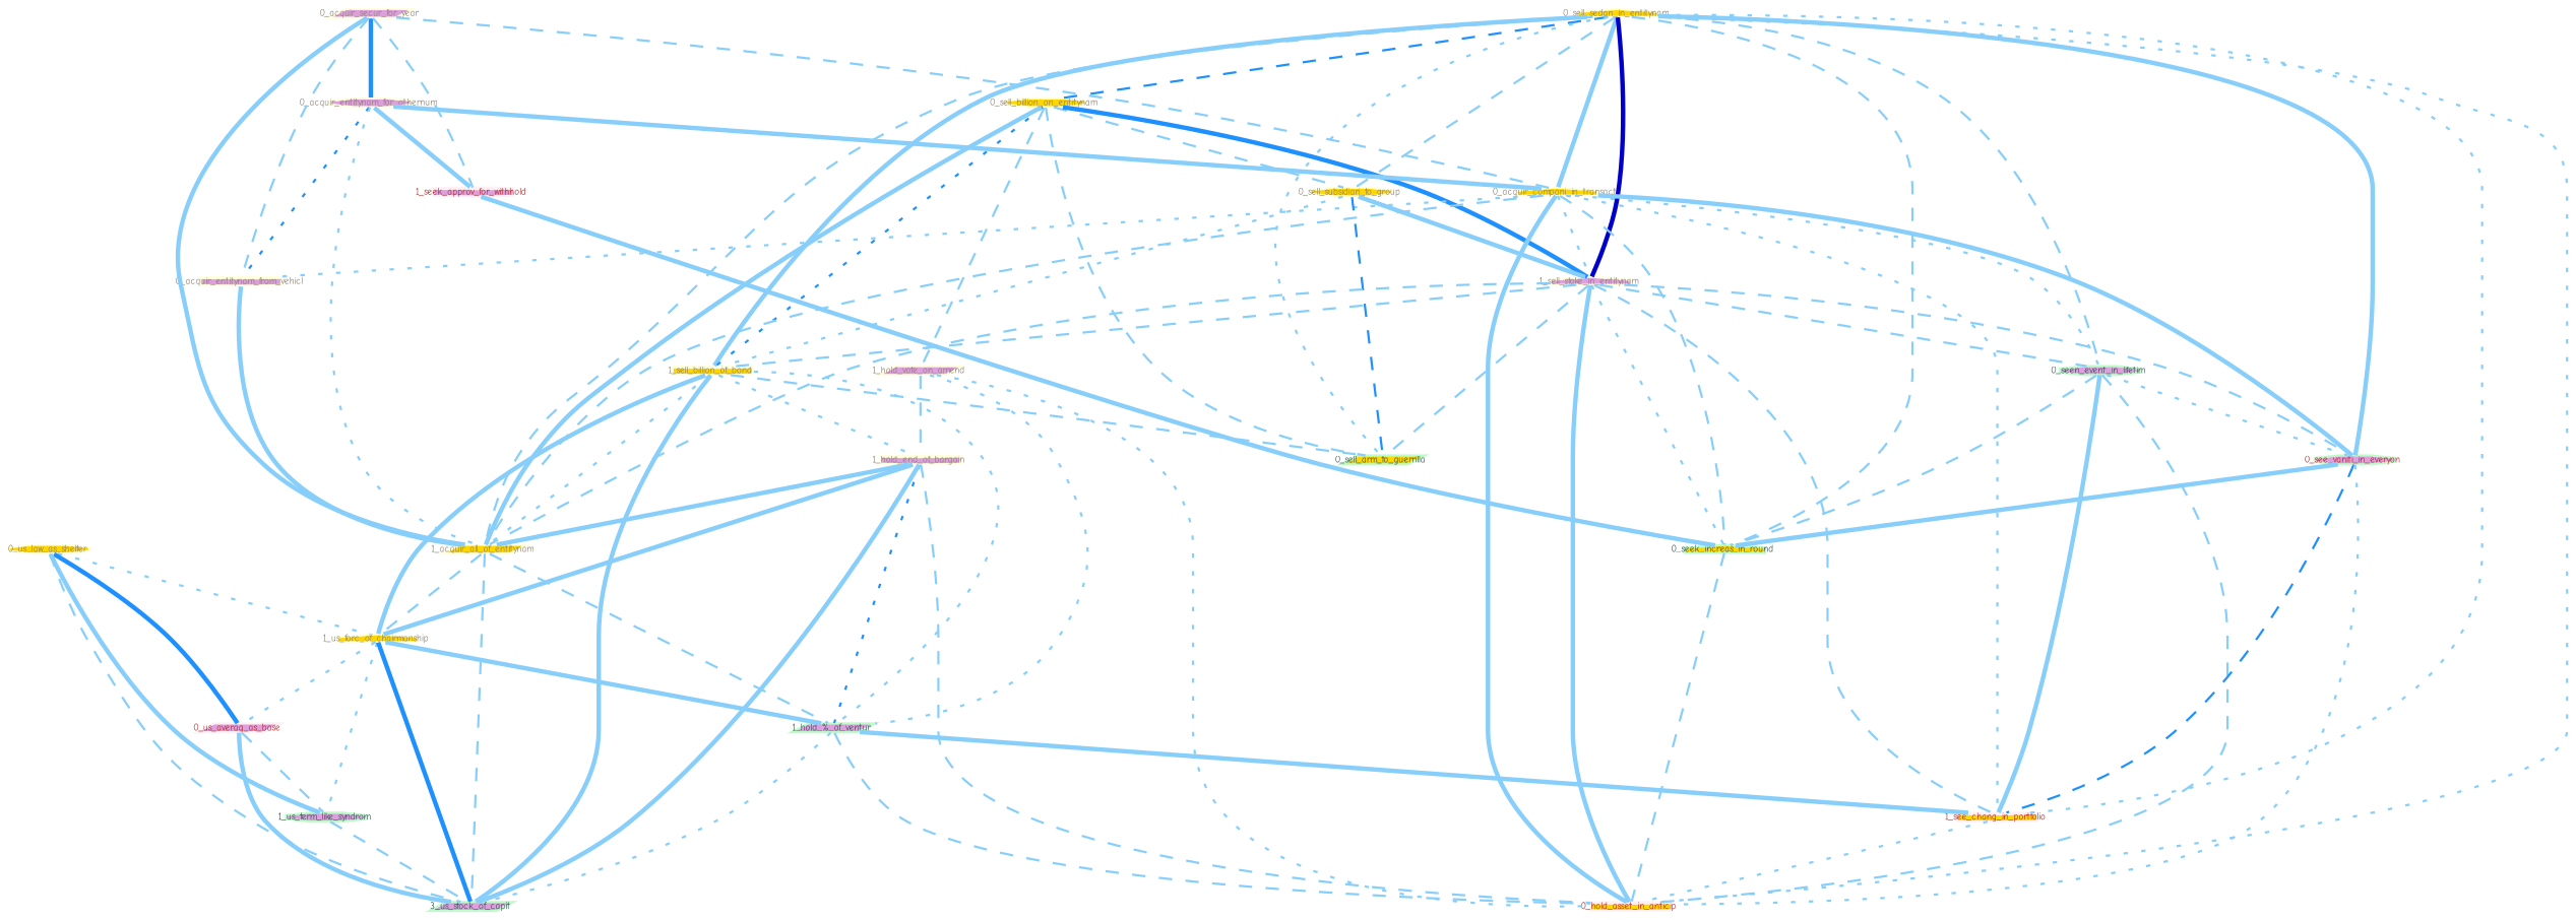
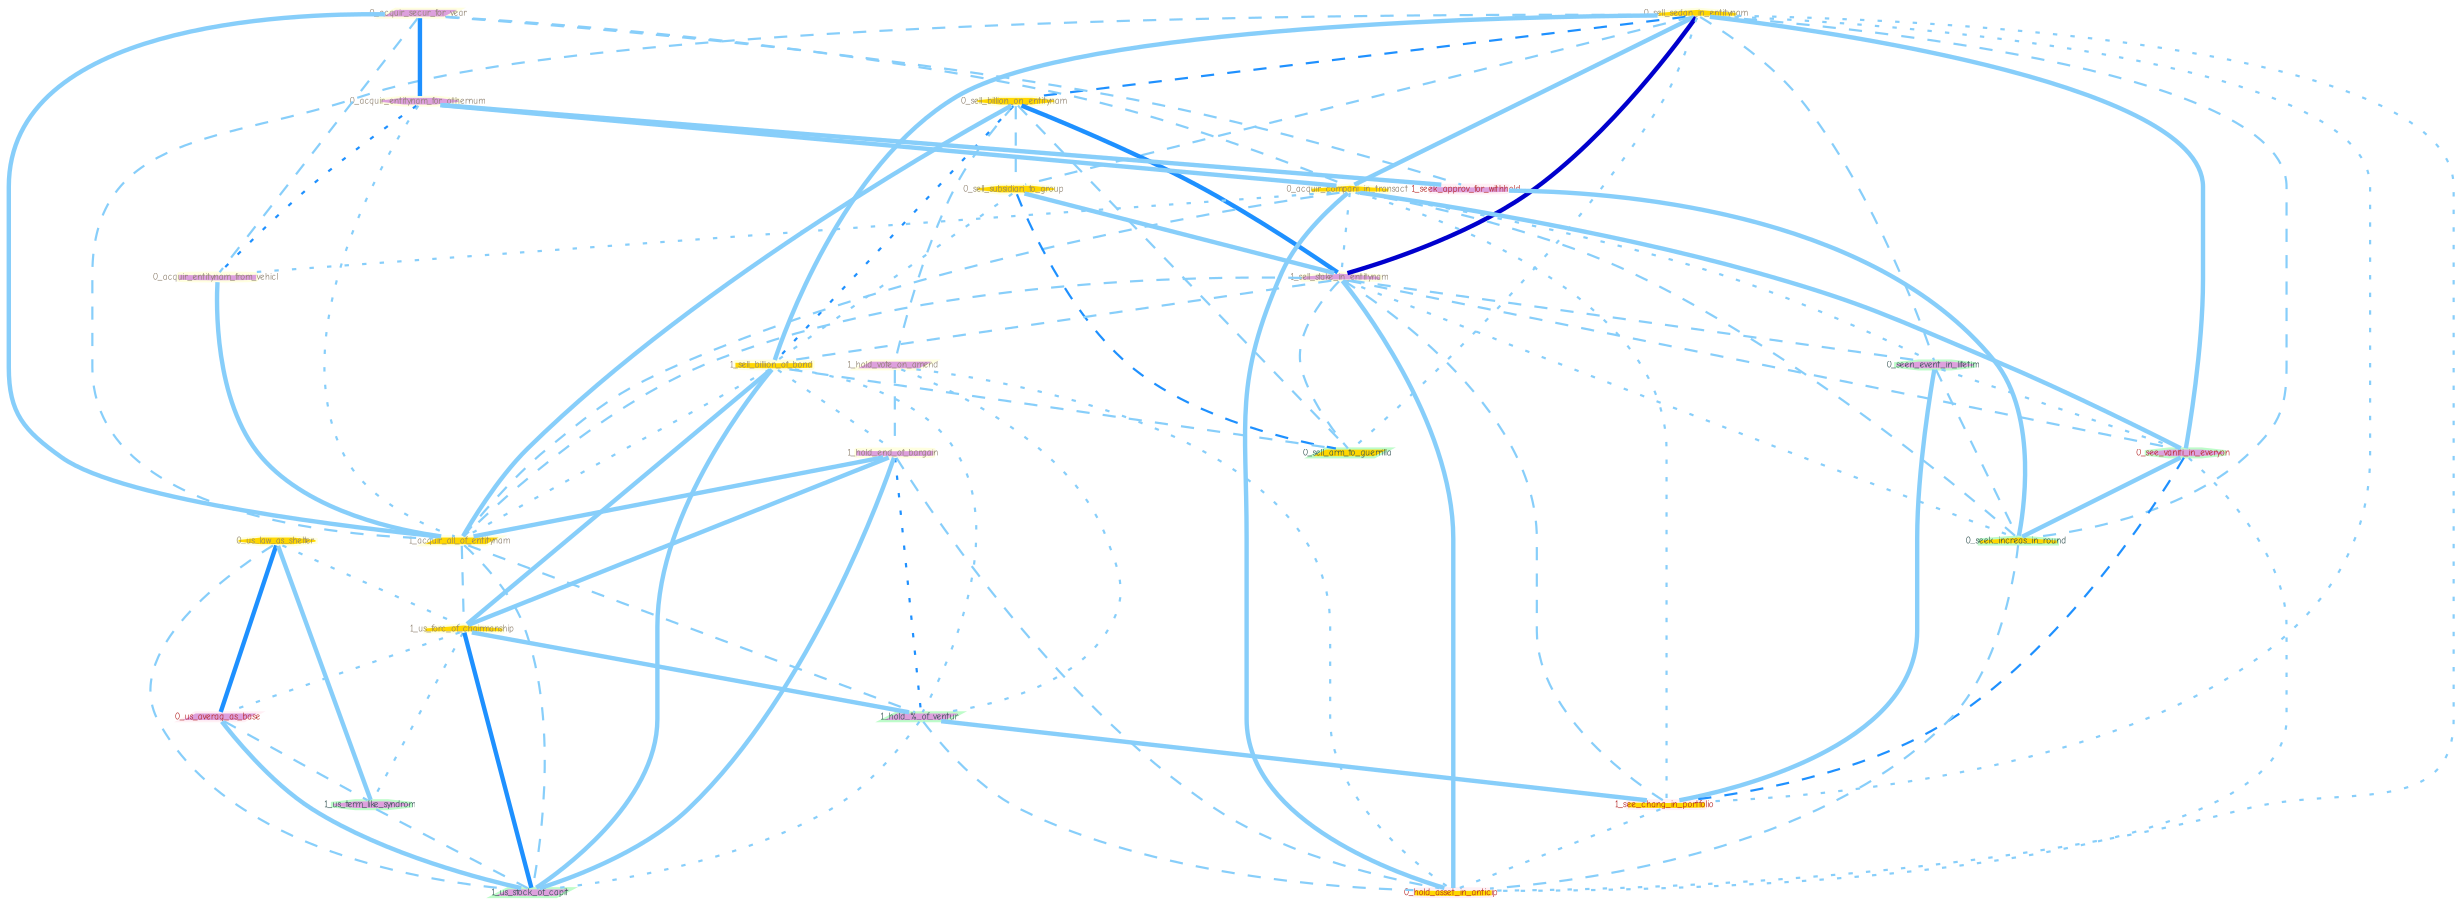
  graph {
    fontname="Comic Neue"
    node [color="#ffffe0" fillcolor=plum fixedsize=true fontcolor="#8b7d6b" fontname="Comic Neue" fontsize=4 shape=octagon style=filled]
    edge [color="#87cefa" fontname="Comic Neue" style=dashed w=1]
    "0_sell_sedan_in_entitynam " [fillcolor=gold height=.06 shape=house width=.5]
    "0_sell_billion_on_entitynam " [fillcolor=gold height=.06 width=.5]
    "1_hold_vote_on_amend " [height=.06 shape=parallelogram width=.5]
    "0_acquir_secur_for_year " [height=.06 shape=parallelogram width=.5]
    "0_acquir_entitynam_for_othernum " [height=.06 width=.5]
    "0_acquir_compani_in_transact " [fillcolor=gold height=.06 shape=house width=.5]
    "0_sell_subsidiari_to_group " [fillcolor=gold height=.06 width=.5]
    "1_sell_stake_in_entitynam " [height=.06 shape=house width=.5]
    "0_us_law_as_shelter " [fillcolor=gold height=.06 width=.5]
    "1_sell_billion_of_bond " [fillcolor=gold height=.06 shape=cylinder width=.5]
    "0_acquir_entitynam_from_vehicl " [height=.06 shape=cylinder width=.5]
    "1_hold_end_of_bargain " [height=.06 shape=cylinder width=.5]
    "1_acquir_all_of_entitynam " [fillcolor=gold height=.06 shape=parallelogram width=.5]
    "1_us_forc_of_chairmanship " [fillcolor=gold height=.06 shape=house width=.5]
    "0_us_averag_as_base " [color="#fff0f5" fontcolor="#b22222" height=.06 shape=parallelogram width=.5]
    "1_seek_approv_for_withhold " [color="#fff0f5" fontcolor="#b22222" height=.06 shape=cylinder width=.5]
    "1_see_chang_in_portfolio " [color="#fff0f5" fillcolor=gold fontcolor="#b22222" height=.06 shape=cylinder width=.5]
    "0_hold_asset_in_anticip " [color="#fff0f5" fillcolor=gold fontcolor="#b22222" height=.06 shape=cylinder width=.5]
    "0_seen_event_in_lifetim " [color="#BDFCC9" fontcolor="#2f4f4f" height=.06 width=.5]
    "0_see_vaniti_in_everyon " [color="#BDFCC9" fontcolor="#b22222" height=.06 width=.5]
    "0_sell_arm_to_guerrilla " [color="#BDFCC9" fillcolor=gold fontcolor="#2f4f4f" height=.06 shape=parallelogram width=.5]
    "0_seek_increas_in_round " [color="#BDFCC9" fillcolor=gold fontcolor="#2f4f4f" height=.06 shape=house width=.5]
    "1_hold_%_of_ventur " [color="#BDFCC9" fontcolor="#2f4f4f" height=.06 shape=parallelogram width=.5]
    "1_us_term_like_syndrom " [color="#BDFCC9" fontcolor="#2f4f4f" height=.06 width=.5]
-   "1_us_stock_of_capit " [color="#BDFCC9" fontcolor="#2f4f4f" height=.06 shape=parallelogram width=.5 label="3_us_stock_of_capit"]
+   "1_us_stock_of_capit " [color="#BDFCC9" fontcolor="#2f4f4f" height=.06 shape=parallelogram width=.5]
    subgraph sub_1 {
      "0_sell_sedan_in_entitynam "
      "0_sell_billion_on_entitynam "
      "1_hold_vote_on_amend "
      "0_acquir_secur_for_year "
      "0_acquir_entitynam_for_othernum "
      "0_acquir_compani_in_transact "
      "0_sell_subsidiari_to_group "
      "1_sell_stake_in_entitynam "
      "0_us_law_as_shelter "
      "1_sell_billion_of_bond "
      "0_acquir_entitynam_from_vehicl "
      "1_hold_end_of_bargain "
      "1_acquir_all_of_entitynam "
      "1_us_forc_of_chairmanship "
    }
    subgraph sub_2 {
      "0_us_averag_as_base "
      "1_seek_approv_for_withhold "
      "1_see_chang_in_portfolio "
      "0_hold_asset_in_anticip "
    }
    "0_sell_sedan_in_entitynam " -- "0_sell_billion_on_entitynam " [color="#1e90ff" w=2]
    "0_sell_sedan_in_entitynam " -- "0_acquir_compani_in_transact " [style=bold]
    "0_sell_sedan_in_entitynam " -- "0_sell_subsidiari_to_group "
    "0_sell_sedan_in_entitynam " -- "1_sell_stake_in_entitynam " [color="#0000cd" style=bold w=3]
    "0_sell_sedan_in_entitynam " -- "1_sell_billion_of_bond " [style=bold]
    "0_sell_sedan_in_entitynam " -- "1_acquir_all_of_entitynam "
    "0_sell_sedan_in_entitynam " -- "1_see_chang_in_portfolio " [style=dotted]
    "0_sell_sedan_in_entitynam " -- "0_hold_asset_in_anticip " [style=dotted]
    "0_sell_sedan_in_entitynam " -- "0_seen_event_in_lifetim "
    "0_sell_sedan_in_entitynam " -- "0_see_vaniti_in_everyon " [style=bold]
    "0_sell_sedan_in_entitynam " -- "0_sell_arm_to_guerrilla " [style=dotted]
    "0_sell_sedan_in_entitynam " -- "0_seek_increas_in_round "
    "0_sell_billion_on_entitynam " -- "1_hold_vote_on_amend "
    "0_sell_billion_on_entitynam " -- "0_sell_subsidiari_to_group "
    "0_sell_billion_on_entitynam " -- "1_sell_stake_in_entitynam " [color="#1e90ff" style=bold w=2]
    "0_sell_billion_on_entitynam " -- "1_sell_billion_of_bond " [color="#1e90ff" style=dotted w=2]
    "0_sell_billion_on_entitynam " -- "1_acquir_all_of_entitynam " [style=bold]
    "0_sell_billion_on_entitynam " -- "0_sell_arm_to_guerrilla "
    "1_hold_vote_on_amend " -- "1_hold_end_of_bargain "
    "1_hold_vote_on_amend " -- "0_hold_asset_in_anticip " [style=dotted]
    "1_hold_vote_on_amend " -- "1_hold_%_of_ventur " [style=dotted]
    "0_acquir_secur_for_year " -- "0_acquir_entitynam_for_othernum " [color="#1e90ff" style=bold w=2]
    "0_acquir_secur_for_year " -- "0_acquir_compani_in_transact "
    "0_acquir_secur_for_year " -- "0_acquir_entitynam_from_vehicl "
    "0_acquir_secur_for_year " -- "1_acquir_all_of_entitynam " [style=bold]
    "0_acquir_secur_for_year " -- "1_seek_approv_for_withhold "
    "0_acquir_entitynam_for_othernum " -- "0_acquir_compani_in_transact " [style=bold]
    "0_acquir_entitynam_for_othernum " -- "0_acquir_entitynam_from_vehicl " [color="#1e90ff" style=dotted w=2]
    "0_acquir_entitynam_for_othernum " -- "1_acquir_all_of_entitynam " [style=dotted]
    "0_acquir_entitynam_for_othernum " -- "1_seek_approv_for_withhold " [style=bold]
    "0_acquir_compani_in_transact " -- "1_sell_stake_in_entitynam " [style=dotted]
    "0_acquir_compani_in_transact " -- "0_acquir_entitynam_from_vehicl " [style=dotted]
    "0_acquir_compani_in_transact " -- "1_acquir_all_of_entitynam "
    "0_acquir_compani_in_transact " -- "1_see_chang_in_portfolio " [style=dotted]
    "0_acquir_compani_in_transact " -- "0_hold_asset_in_anticip " [style=bold]
    "0_acquir_compani_in_transact " -- "0_seen_event_in_lifetim " [style=dotted]
    "0_acquir_compani_in_transact " -- "0_see_vaniti_in_everyon " [style=bold]
    "0_acquir_compani_in_transact " -- "0_seek_increas_in_round "
    "0_sell_subsidiari_to_group " -- "1_sell_stake_in_entitynam " [style=bold]
    "0_sell_subsidiari_to_group " -- "1_sell_billion_of_bond " [style=dotted]
    "0_sell_subsidiari_to_group " -- "0_sell_arm_to_guerrilla " [color="#1e90ff" w=2]
    "1_sell_stake_in_entitynam " -- "1_sell_billion_of_bond "
    "1_sell_stake_in_entitynam " -- "1_acquir_all_of_entitynam "
    "1_sell_stake_in_entitynam " -- "1_see_chang_in_portfolio "
    "1_sell_stake_in_entitynam " -- "0_hold_asset_in_anticip " [style=bold]
    "1_sell_stake_in_entitynam " -- "0_seen_event_in_lifetim "
    "1_sell_stake_in_entitynam " -- "0_see_vaniti_in_everyon "
    "1_sell_stake_in_entitynam " -- "0_sell_arm_to_guerrilla "
    "1_sell_stake_in_entitynam " -- "0_seek_increas_in_round " [style=dotted]
    "0_us_law_as_shelter " -- "1_us_forc_of_chairmanship " [style=dotted]
    "0_us_law_as_shelter " -- "0_us_averag_as_base " [color="#1e90ff" style=bold w=2]
    "0_us_law_as_shelter " -- "1_us_term_like_syndrom " [style=bold]
    "0_us_law_as_shelter " -- "1_us_stock_of_capit "
    "1_sell_billion_of_bond " -- "1_hold_end_of_bargain " [style=dotted]
    "1_sell_billion_of_bond " -- "1_acquir_all_of_entitynam " [style=dotted]
    "1_sell_billion_of_bond " -- "1_us_forc_of_chairmanship " [style=bold]
    "1_sell_billion_of_bond " -- "0_sell_arm_to_guerrilla "
    "1_sell_billion_of_bond " -- "1_hold_%_of_ventur " [style=dotted]
    "1_sell_billion_of_bond " -- "1_us_stock_of_capit " [style=bold]
    "0_acquir_entitynam_from_vehicl " -- "1_acquir_all_of_entitynam " [style=bold]
    "1_hold_end_of_bargain " -- "1_acquir_all_of_entitynam " [style=bold]
    "1_hold_end_of_bargain " -- "1_us_forc_of_chairmanship " [style=bold]
    "1_hold_end_of_bargain " -- "0_hold_asset_in_anticip "
    "1_hold_end_of_bargain " -- "1_hold_%_of_ventur " [color="#1e90ff" style=dotted w=2]
    "1_hold_end_of_bargain " -- "1_us_stock_of_capit " [style=bold]
    "1_acquir_all_of_entitynam " -- "1_us_forc_of_chairmanship "
    "1_acquir_all_of_entitynam " -- "1_hold_%_of_ventur "
    "1_acquir_all_of_entitynam " -- "1_us_stock_of_capit "
    "1_us_forc_of_chairmanship " -- "0_us_averag_as_base " [style=dotted]
    "1_us_forc_of_chairmanship " -- "1_hold_%_of_ventur " [style=bold]
    "1_us_forc_of_chairmanship " -- "1_us_term_like_syndrom " [style=dotted]
    "1_us_forc_of_chairmanship " -- "1_us_stock_of_capit " [color="#1e90ff" style=bold w=2]
    "0_us_averag_as_base " -- "1_us_term_like_syndrom "
    "0_us_averag_as_base " -- "1_us_stock_of_capit " [style=bold]
    "1_seek_approv_for_withhold " -- "0_seek_increas_in_round " [style=bold]
    "1_see_chang_in_portfolio " -- "0_hold_asset_in_anticip " [style=dotted]
    "0_seen_event_in_lifetim " -- "1_see_chang_in_portfolio " [style=bold]
-   "0_seen_event_in_lifetim " -- "0_hold_asset_in_anticip "
    "0_seen_event_in_lifetim " -- "0_see_vaniti_in_everyon " [style=dotted]
    "0_seen_event_in_lifetim " -- "0_seek_increas_in_round "
    "0_see_vaniti_in_everyon " -- "1_see_chang_in_portfolio " [color="#1e90ff" w=2]
    "0_see_vaniti_in_everyon " -- "0_hold_asset_in_anticip " [style=dotted]
    "0_see_vaniti_in_everyon " -- "0_seek_increas_in_round " [style=bold]
    "0_seek_increas_in_round " -- "0_hold_asset_in_anticip "
    "1_hold_%_of_ventur " -- "1_see_chang_in_portfolio " [style=bold]
    "1_hold_%_of_ventur " -- "0_hold_asset_in_anticip "
    "1_hold_%_of_ventur " -- "1_us_stock_of_capit " [style=dotted]
    "1_us_term_like_syndrom " -- "1_us_stock_of_capit "
  }
